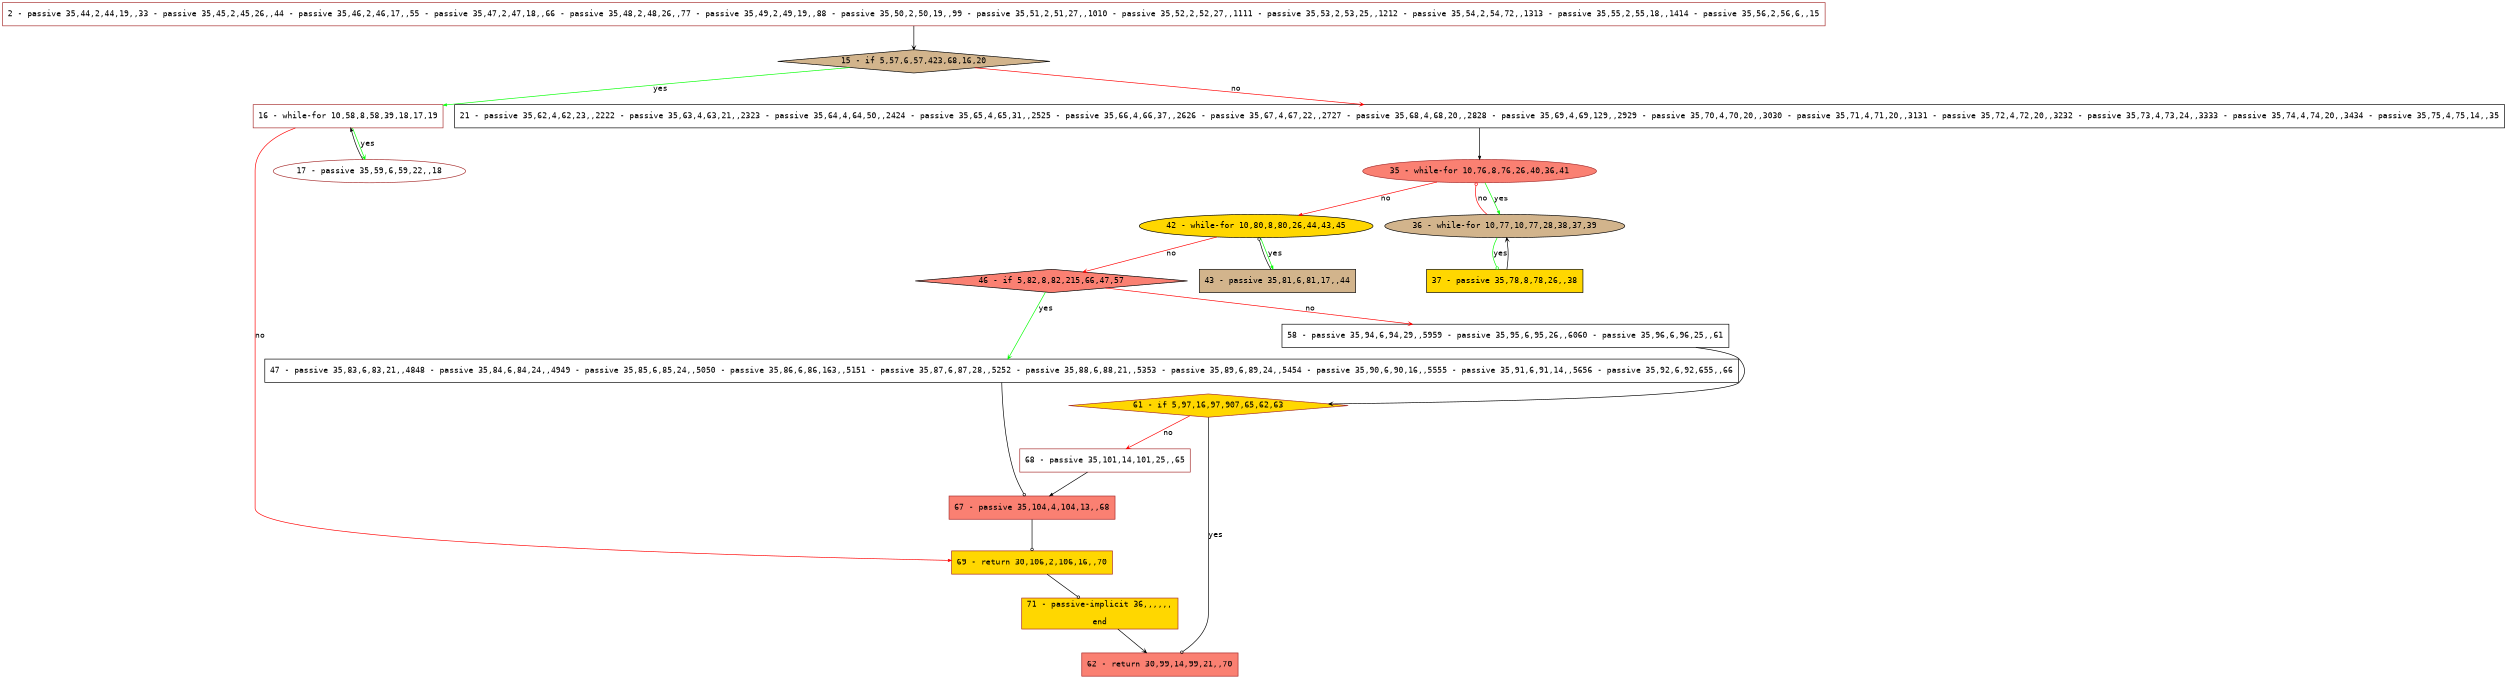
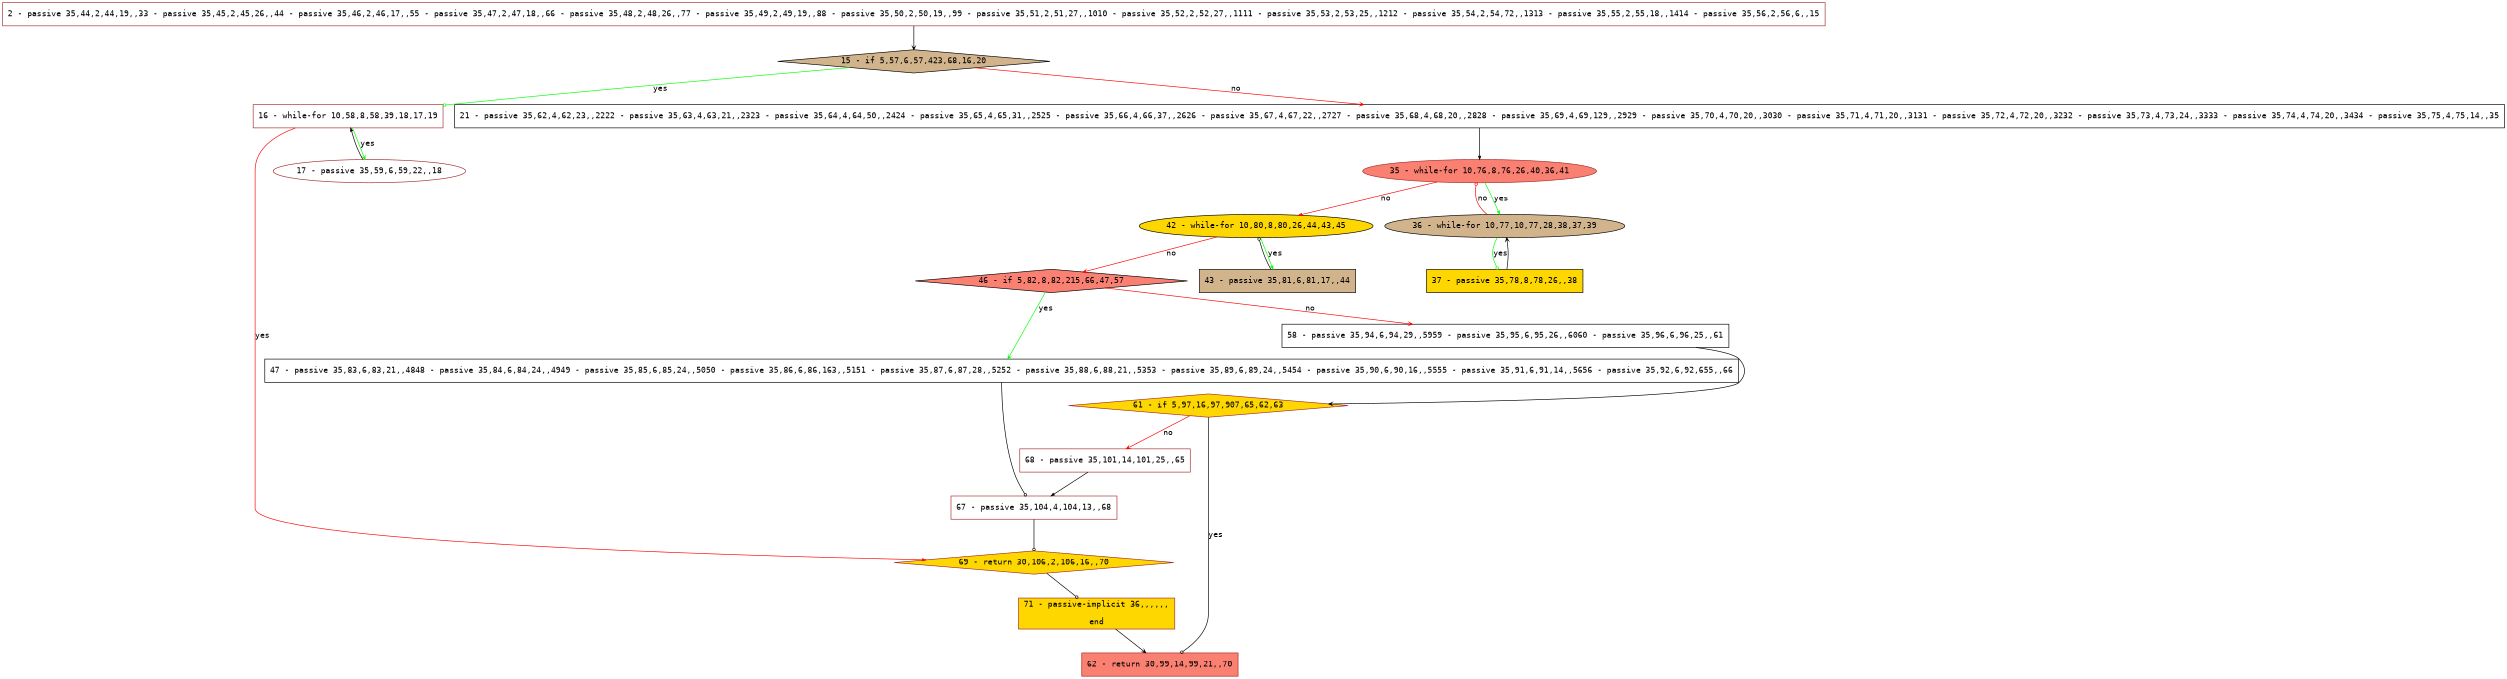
  digraph {
    bgcolor=white
    compound=true
    fillcolor="#FFFFCC"
    fontname="DejaVu Sans Mono"
    fontsize=12
    pack=true
    packmode=clust
    style="rounded,filled"
    node [color=brown compound=true fillcolor=white fixedsize=false fontname="DejaVu Sans Mono" fontsize=12 node_initialized=no shape=box style=filled]
    edge [arrowhead=vee arrowsize=0.5 arrowtail=none color="#000000" compound=true dir=forward fontcolor=black fontname="DejaVu Sans Mono" fontsize=12]
    n1 [label="2 - passive 35,44,2,44,19,,33 - passive 35,45,2,45,26,,44 - passive 35,46,2,46,17,,55 - passive 35,47,2,47,18,,66 - passive 35,48,2,48,26,,77 - passive 35,49,2,49,19,,88 - passive 35,50,2,50,19,,99 - passive 35,51,2,51,27,,1010 - passive 35,52,2,52,27,,1111 - passive 35,53,2,53,25,,1212 - passive 35,54,2,54,72,,1313 - passive 35,55,2,55,18,,1414 - passive 35,56,2,56,6,,15"]
    n2 [color=black fillcolor=tan label="15 - if 5,57,6,57,423,68,16,20" shape=diamond]
    n3 [label="16 - while-for 10,58,8,58,39,18,17,19"]
    n4 [color=black label="21 - passive 35,62,4,62,23,,2222 - passive 35,63,4,63,21,,2323 - passive 35,64,4,64,50,,2424 - passive 35,65,4,65,31,,2525 - passive 35,66,4,66,37,,2626 - passive 35,67,4,67,22,,2727 - passive 35,68,4,68,20,,2828 - passive 35,69,4,69,129,,2929 - passive 35,70,4,70,20,,3030 - passive 35,71,4,71,20,,3131 - passive 35,72,4,72,20,,3232 - passive 35,73,4,73,24,,3333 - passive 35,74,4,74,20,,3434 - passive 35,75,4,75,14,,35"]
    n5 [label="17 - passive 35,59,6,59,22,,18" shape=ellipse]
-   n6 [fillcolor=gold label="69 - return 30,106,2,106,16,,70"]
+   n6 [fillcolor=gold label="69 - return 30,106,2,106,16,,70" shape=diamond]
    n7 [fillcolor=salmon label="35 - while-for 10,76,8,76,26,40,36,41" shape=oval]
    n8 [fillcolor=gold label="71 - passive-implicit 36,,,,,,\n\nend"]
    n9 [color=black fillcolor=tan label="36 - while-for 10,77,10,77,28,38,37,39" shape=oval]
    n10 [color=black fillcolor=gold label="42 - while-for 10,80,8,80,26,44,43,45" shape=oval]
    n11 [fillcolor=salmon label="62 - return 30,99,14,99,21,,70"]
    n12 [color=black fillcolor=gold label="37 - passive 35,78,8,78,26,,38"]
    n13 [color=black fillcolor=tan label="43 - passive 35,81,6,81,17,,44"]
    n14 [color=black fillcolor=salmon label="46 - if 5,82,8,82,215,66,47,57" shape=diamond]
    n15 [color=black label="47 - passive 35,83,6,83,21,,4848 - passive 35,84,6,84,24,,4949 - passive 35,85,6,85,24,,5050 - passive 35,86,6,86,163,,5151 - passive 35,87,6,87,28,,5252 - passive 35,88,6,88,21,,5353 - passive 35,89,6,89,24,,5454 - passive 35,90,6,90,16,,5555 - passive 35,91,6,91,14,,5656 - passive 35,92,6,92,655,,66"]
    n16 [color=black label="58 - passive 35,94,6,94,29,,5959 - passive 35,95,6,95,26,,6060 - passive 35,96,6,96,25,,61"]
-   n17 [fillcolor=salmon label="67 - passive 35,104,4,104,13,,68"]
+   n17 [label="67 - passive 35,104,4,104,13,,68"]
    n18 [fillcolor=gold label="61 - if 5,97,16,97,907,65,62,63" shape=diamond]
    n19 [label="68 - passive 35,101,14,101,25,,65"]
    n1 -> n2
-   n2 -> n3 [arrowhead=normal color="#00ff00" label=yes]
+   n2 -> n3 [arrowhead=odot color="#00ff00" label=yes]
    n2 -> n4 [color="#ff0000" label=no]
    n3 -> n5 [color="#00ff00" label=yes]
-   n3 -> n6 [arrowhead=normal color="#ff0000" label=no]
+   n3 -> n6 [arrowhead=normal color="#ff0000" label=yes]
    n4 -> n7 [arrowhead=normal]
    n5 -> n3 [arrowhead=normal]
    n6 -> n8 [arrowhead=odot]
    n7 -> n9 [arrowhead=normal color="#00ff00" label=yes]
    n7 -> n10 [arrowhead=normal color="#ff0000" label=no]
    n8 -> n11
    n9 -> n7 [arrowhead=odot color="#ff0000" label=no]
    n9 -> n12 [arrowhead=odot color="#00ff00" label=yes]
    n10 -> n13 [arrowhead=normal color="#00ff00" label=yes]
    n10 -> n14 [color="#ff0000" label=no]
    n12 -> n9
    n13 -> n10 [arrowhead=odot]
    n14 -> n15 [color="#00ff00" label=yes]
    n14 -> n16 [color="#ff0000" label=no]
    n15 -> n17 [arrowhead=odot]
    n16 -> n18
    n17 -> n6 [arrowhead=odot]
    n18 -> n11 [arrowhead=odot label=yes]
    n18 -> n19 [color="#ff0000" label=no]
    n19 -> n17 [arrowhead=normal]
  }
